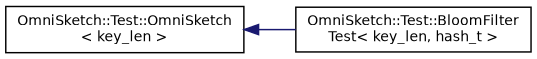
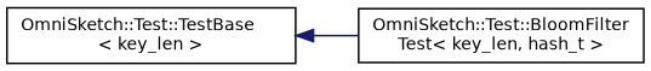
  digraph {
    rankdir=LR
    node [color=black fillcolor=white fontname=Helvetica fontsize=10 shape=record style=filled]
-   n1 [height=0.2 label="OmniSketch::Test::OmniSketch\l\< key_len \>" width=0.4]
+   n1 [height=0.2 label="OmniSketch::Test::TestBase\l\< key_len \>" width=0.4]
    n2 [height=0.2 label="OmniSketch::Test::BloomFilter\lTest\< key_len, hash_t \>" width=0.4]
    n1 -> n2 [color=midnightblue dir=back fontname=Helvetica fontsize=10 labelfontname=Helvetica labelfontsize=10 style=solid]
  }
